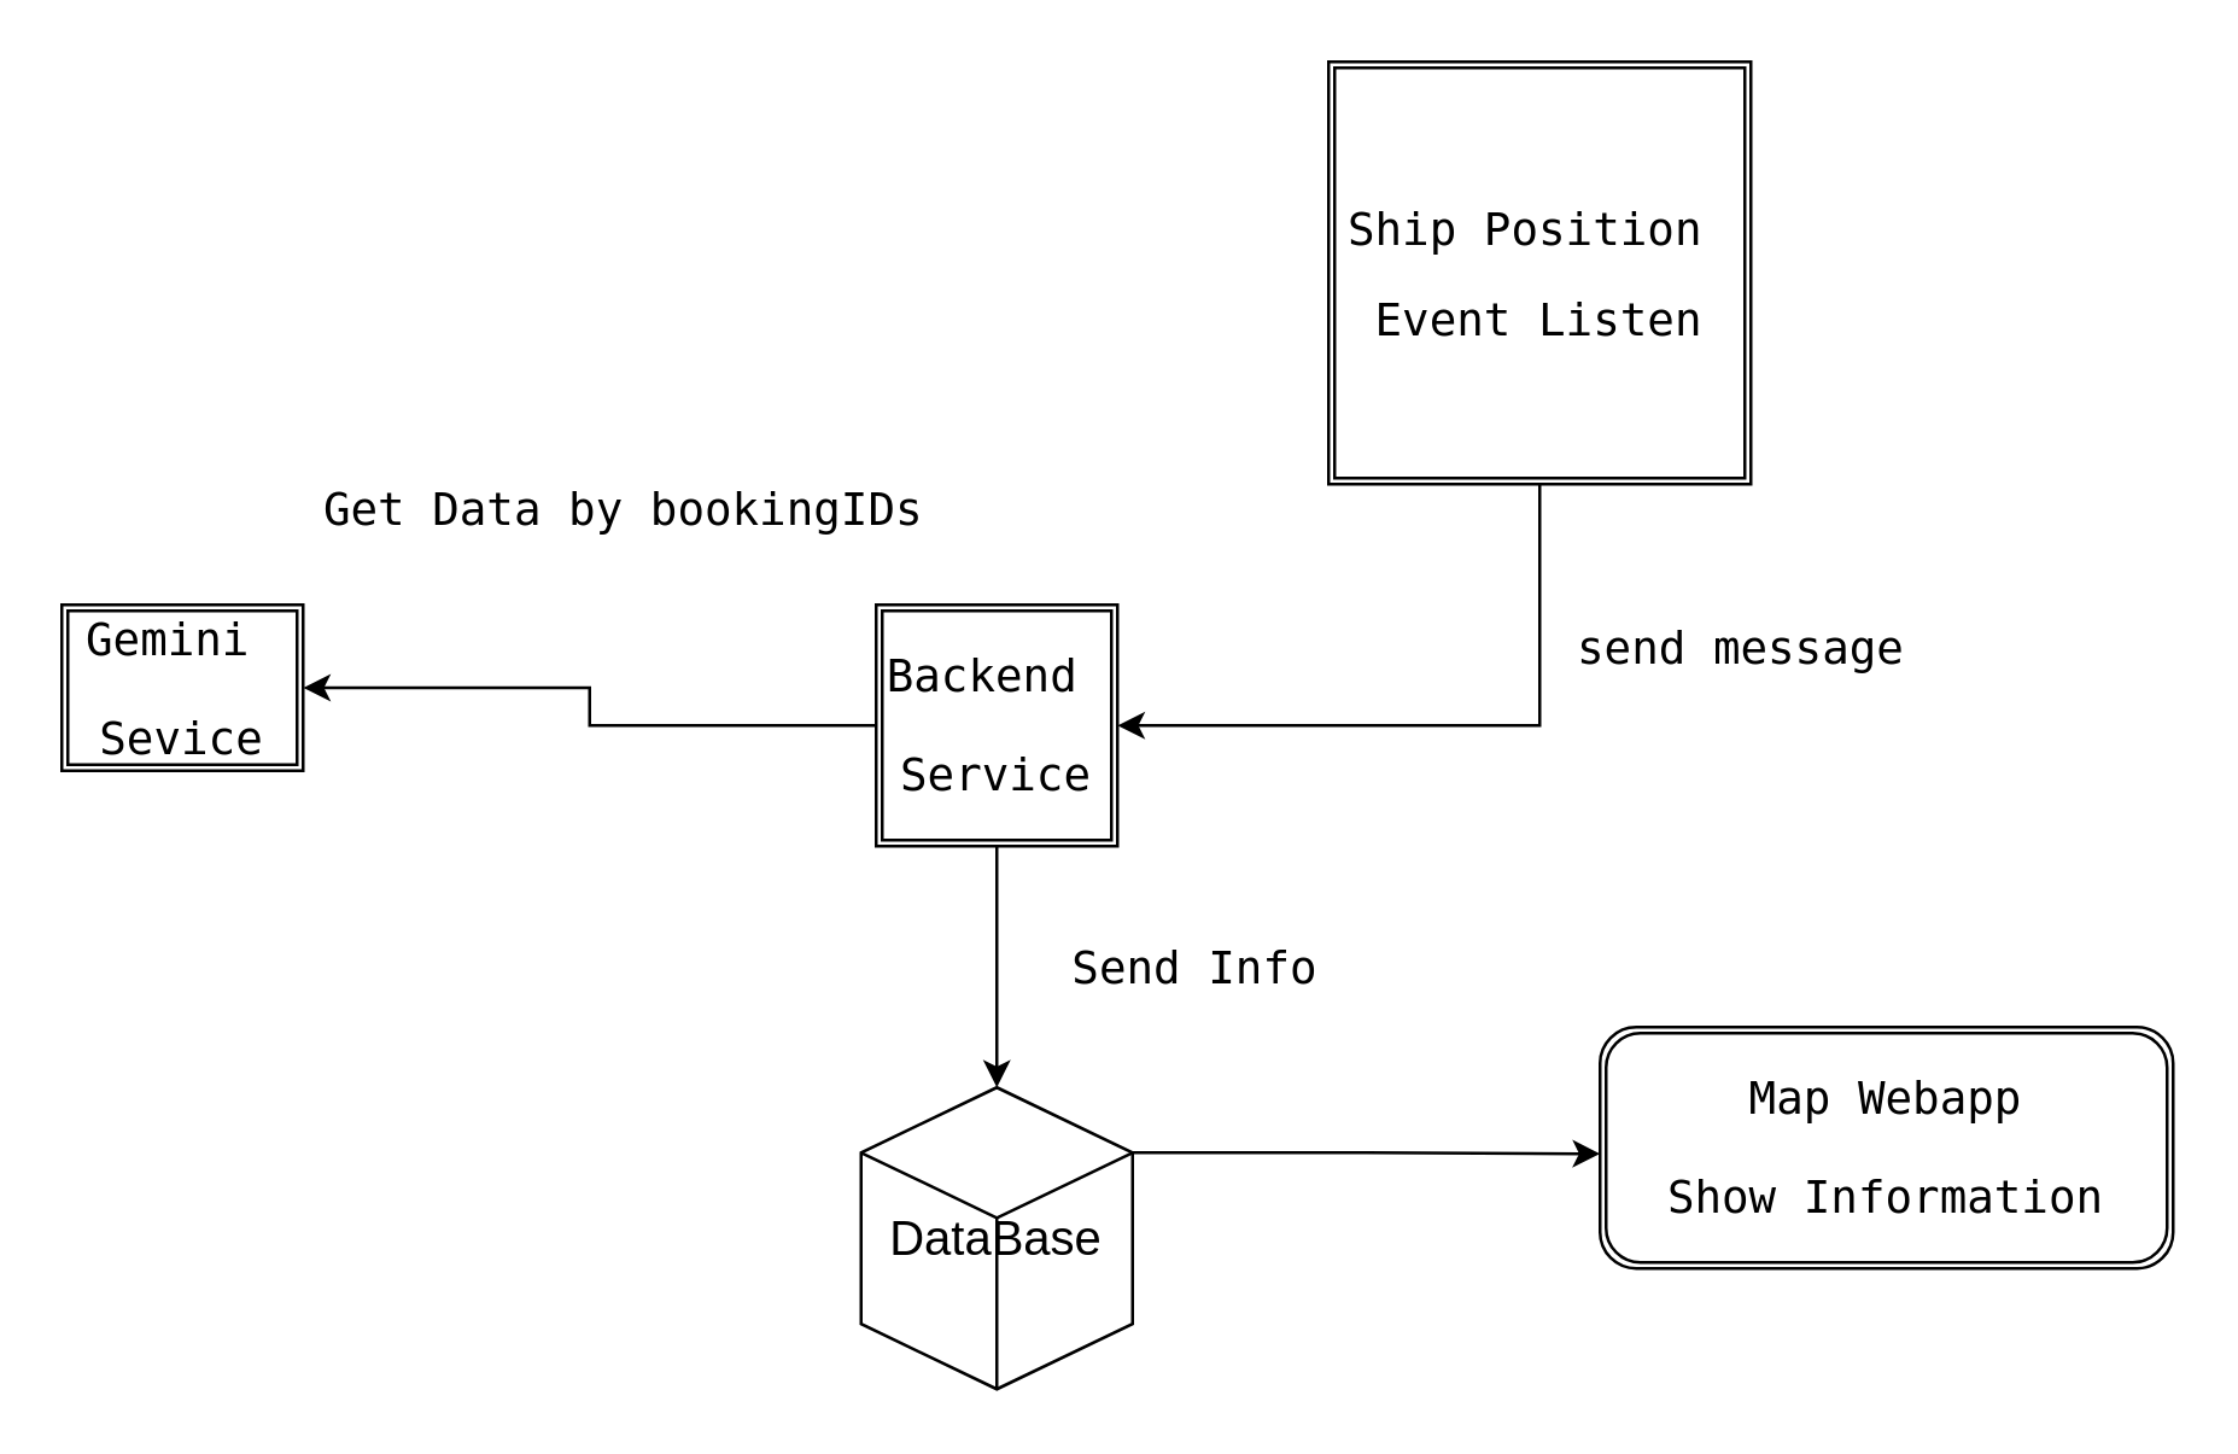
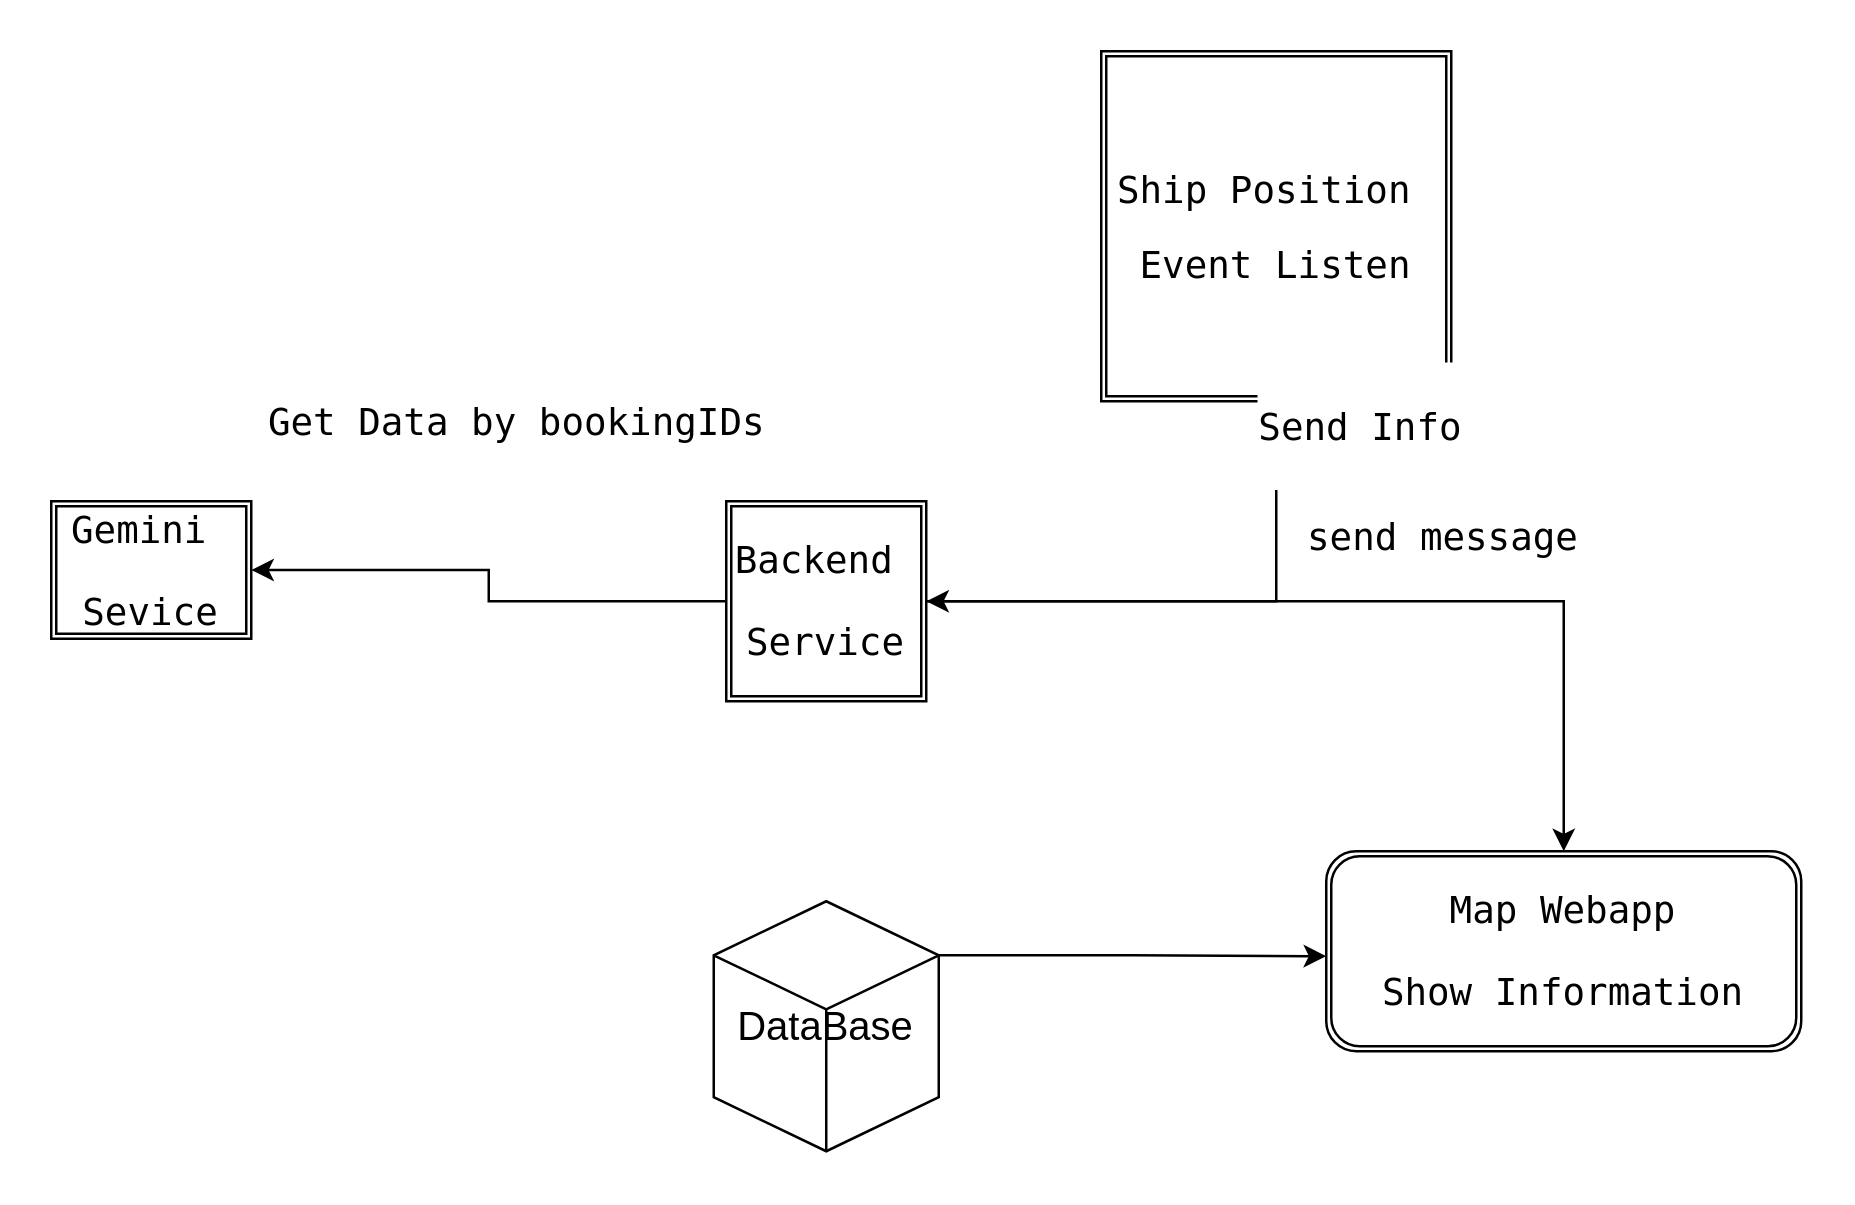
  <mxCell id="0" />
  <mxCell id="1" parent="0" />
  <mxCell id="2" style="edgeStyle=orthogonalEdgeStyle;rounded=0;orthogonalLoop=1;jettySize=auto;html=1;exitX=0.5;exitY=1;exitDx=0;exitDy=0;entryX=1;entryY=0.5;entryDx=0;entryDy=0;fontSize=15;" edge="1" parent="1" source="4" target="8"><mxGeometry relative="1" as="geometry" /></mxCell>
  <mxCell id="3" value="&lt;pre&gt;send message&amp;nbsp;&lt;/pre&gt;" style="edgeLabel;html=1;align=center;verticalAlign=middle;resizable=0;points=[];fontSize=15;" vertex="1" connectable="0" parent="2"><mxGeometry x="-0.514" y="4" relative="1" as="geometry"><mxPoint x="66" as="offset" /></mxGeometry></mxCell>
  <mxCell id="4" value="&lt;pre&gt;&lt;font style=&quot;font-size: 15px;&quot;&gt;Ship Position &lt;/font&gt;&lt;/pre&gt;&lt;pre&gt;&lt;font style=&quot;font-size: 15px;&quot;&gt;Event Listen&lt;/font&gt;&lt;/pre&gt;" style="shape=ext;double=1;whiteSpace=wrap;html=1;aspect=fixed;" vertex="1" parent="1"><mxGeometry x="440" y="20" width="140" height="140" as="geometry" /></mxCell>
  <mxCell id="5" style="edgeStyle=orthogonalEdgeStyle;rounded=0;orthogonalLoop=1;jettySize=auto;html=1;exitX=0;exitY=0.5;exitDx=0;exitDy=0;entryX=1;entryY=0.5;entryDx=0;entryDy=0;fontSize=15;" edge="1" parent="1" source="8" target="9"><mxGeometry relative="1" as="geometry" /></mxCell>
  <mxCell id="6" value="&lt;pre&gt;Get Data by bookingIDs&lt;/pre&gt;" style="edgeLabel;html=1;align=center;verticalAlign=middle;resizable=0;points=[];fontSize=15;" vertex="1" connectable="0" parent="5"><mxGeometry x="0.067" y="-4" relative="1" as="geometry"><mxPoint x="11" y="-56" as="offset" /></mxGeometry></mxCell>
- <mxCell id="7" value="&lt;pre&gt;&lt;font style=&quot;font-size: 15px;&quot;&gt;Send Info&amp;nbsp;&lt;/font&gt;&lt;/pre&gt;" style="edgeStyle=orthogonalEdgeStyle;rounded=0;orthogonalLoop=1;jettySize=auto;html=1;fontSize=16;" edge="1" parent="1" source="8" target="11"><mxGeometry y="70" relative="1" as="geometry"><mxPoint as="offset" /></mxGeometry></mxCell>
+ <mxCell id="7" value="&lt;pre&gt;&lt;font style=&quot;font-size: 15px;&quot;&gt;Send Info&amp;nbsp;&lt;/font&gt;&lt;/pre&gt;" style="edgeStyle=orthogonalEdgeStyle;rounded=0;orthogonalLoop=1;jettySize=auto;html=1;fontSize=16;" edge="1" parent="1" source="8" target="12"><mxGeometry y="70" relative="1" as="geometry"><mxPoint as="offset" /></mxGeometry></mxCell>
  <mxCell id="8" value="&lt;pre&gt;Backend &lt;/pre&gt;&lt;pre&gt;Service&lt;/pre&gt;" style="shape=ext;double=1;whiteSpace=wrap;html=1;aspect=fixed;fontSize=15;" vertex="1" parent="1"><mxGeometry x="290" y="200" width="80" height="80" as="geometry" /></mxCell>
  <mxCell id="9" value="&lt;pre&gt;Gemini &lt;/pre&gt;&lt;pre&gt;Sevice&lt;/pre&gt;" style="shape=ext;double=1;whiteSpace=wrap;html=1;aspect=fixed;fontSize=15;" vertex="1" parent="1"><mxGeometry x="20" y="200" width="80" height="55" as="geometry" /></mxCell>
  <mxCell id="10" style="edgeStyle=orthogonalEdgeStyle;rounded=0;orthogonalLoop=1;jettySize=auto;html=1;exitX=0;exitY=0;exitDx=90;exitDy=21.607;exitPerimeter=0;fontSize=15;" edge="1" parent="1" source="11"><mxGeometry relative="1" as="geometry"><mxPoint x="530" y="382" as="targetPoint" /></mxGeometry></mxCell>
  <mxCell id="11" value="&lt;font style=&quot;font-size: 16px;&quot;&gt;DataBase&lt;/font&gt;" style="html=1;whiteSpace=wrap;shape=isoCube2;backgroundOutline=1;isoAngle=15;fontSize=15;" vertex="1" parent="1"><mxGeometry x="285" y="360" width="90" height="100" as="geometry" /></mxCell>
  <mxCell id="12" value="&lt;pre&gt;Map Webapp&lt;/pre&gt;&lt;pre&gt;Show Information&lt;/pre&gt;" style="shape=ext;double=1;rounded=1;whiteSpace=wrap;html=1;fontSize=15;" vertex="1" parent="1"><mxGeometry x="530" y="340" width="190" height="80" as="geometry" /></mxCell>
